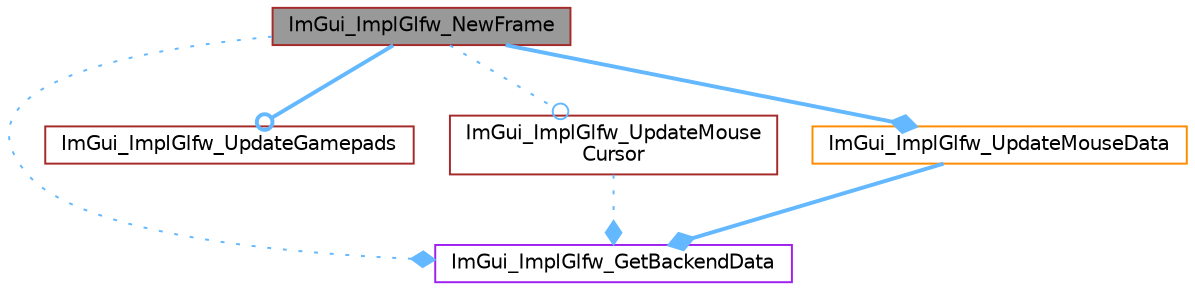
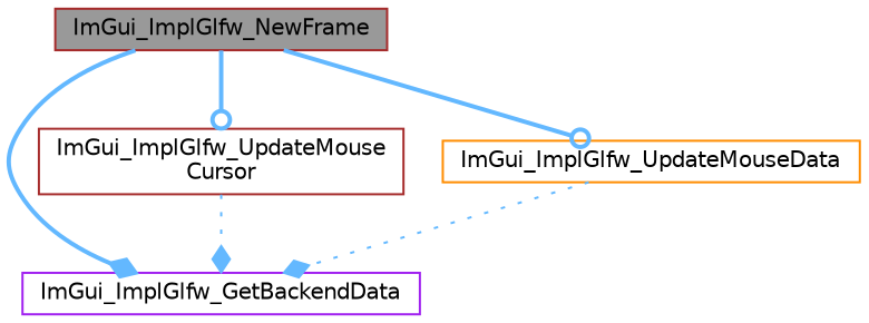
  digraph {
    rankdir=TB
    node [color=brown fillcolor=white fontname=Helvetica fontsize=10 shape=box style=filled]
    edge [arrowhead=diamond color=steelblue1 fontname=Helvetica fontsize=10 labelfontname=Helvetica labelfontsize=10 style=bold]
    n1 [fillcolor=grey60 fontcolor=black height=0.2 label=ImGui_ImplGlfw_NewFrame width=0.4]
    n2 [color=purple height=0.2 label=ImGui_ImplGlfw_GetBackendData width=0.4]
-   n3 [height=0.2 label=ImGui_ImplGlfw_UpdateGamepads width=0.4]
    n4 [height=0.2 label="ImGui_ImplGlfw_UpdateMouse\lCursor" width=0.4]
    n5 [color=darkorange height=0.2 label=ImGui_ImplGlfw_UpdateMouseData width=0.4]
-   n1 -> n2 [style=dotted]
-   n1 -> n3 [arrowhead=odot]
-   n1 -> n4 [arrowhead=odot style=dotted]
-   n1 -> n5
+   n1 -> n2
+   n1 -> n4 [arrowhead=odot]
+   n1 -> n5 [arrowhead=odot]
    n4 -> n2 [style=dotted]
-   n5 -> n2
+   n5 -> n2 [style=dotted]
  }
